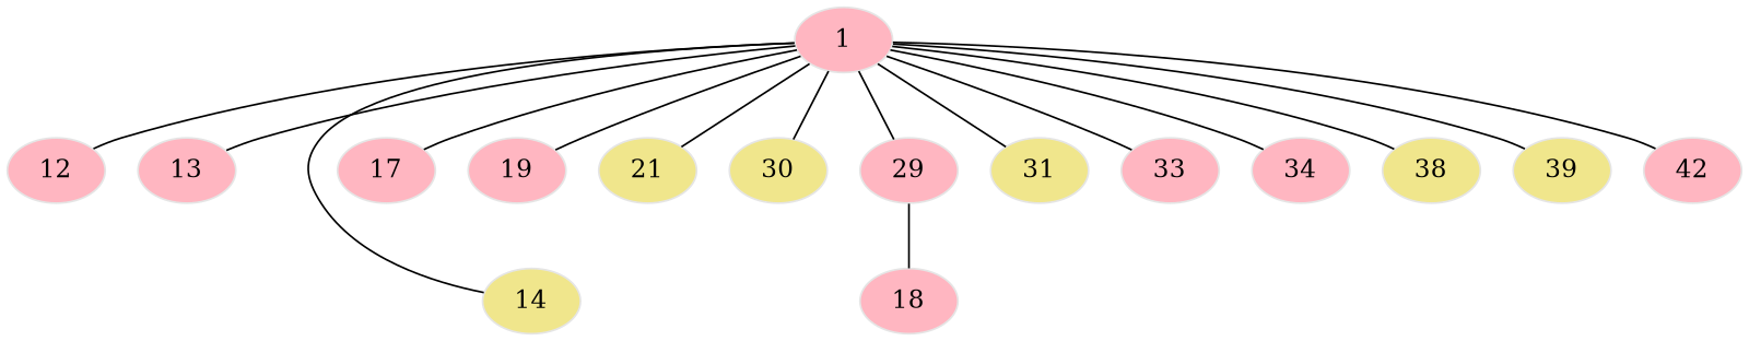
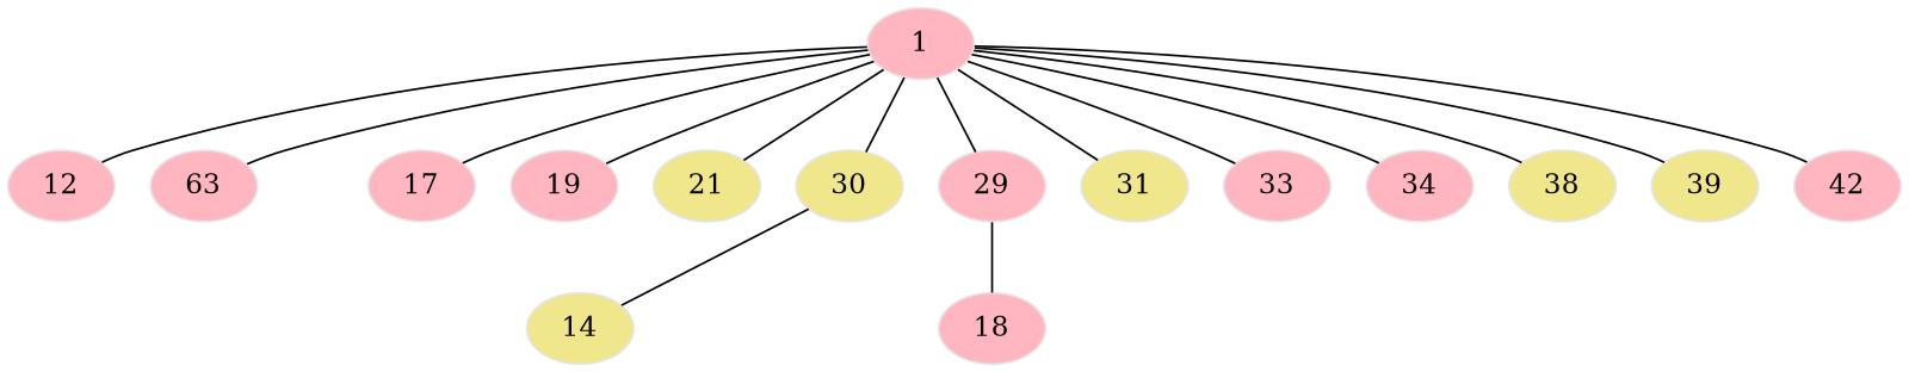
  graph {
    node [color=gray90 fillcolor=lightpink style=filled]
    edge [weight=2]
    1 [super="+43+26+23+20+2+8+7"]
    12 [super="+22"]
-   13
+   13 [label=63]
    14 [fillcolor=khaki super="+46"]
    17
    19
    21 [fillcolor=khaki super="+28"]
    29
    30 [fillcolor=khaki super="+52"]
    31 [fillcolor=khaki super="+37"]
    33
    34
    38 [fillcolor=khaki]
    39 [fillcolor=khaki]
    42
    18
    1 -- 12 [weight=3]
    1 -- 13
-   1 -- 14
+   30 -- 14
    1 -- 17
    1 -- 19
    1 -- 21 [weight=3]
    1 -- 29 [weight=3]
    1 -- 30
    1 -- 31 [weight=3]
    1 -- 33
    1 -- 34
    1 -- 38
    1 -- 39
    1 -- 42
    29 -- 18
  }
